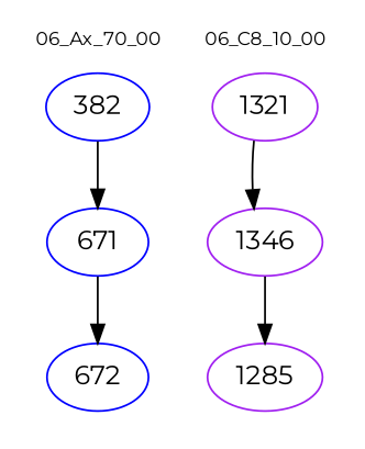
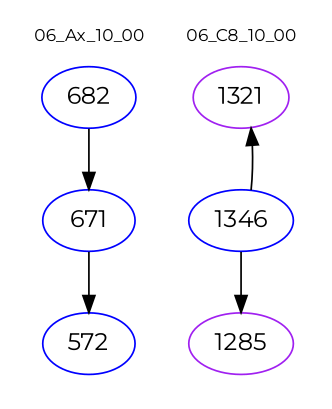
  digraph {
    fontname=Montserrat
    node [color=blue fontname=Montserrat]
    edge [color=black fontname=Montserrat]
-   n1 [label=382]
+   n1 [label=682]
    n2 [label=671]
-   n3 [label=672]
+   n3 [label=572]
    n4 [color=purple label=1321]
-   n5 [color=purple label=1346]
+   n5 [label=1346]
    n6 [color=purple label=1285]
    subgraph cluster_1 {
      color=white
      fontsize=10
-     label="06_Ax_70_00"
+     label="06_Ax_10_00"
      n1
      n2
      n3
    }
    subgraph cluster_2 {
      color=white
      fontsize=10
      label="06_C8_10_00"
      n4
      n5
      n6
    }
    n1 -> n2
    n2 -> n3
-   n4 -> n5
+   n5 -> n4
    n5 -> n6
  }
